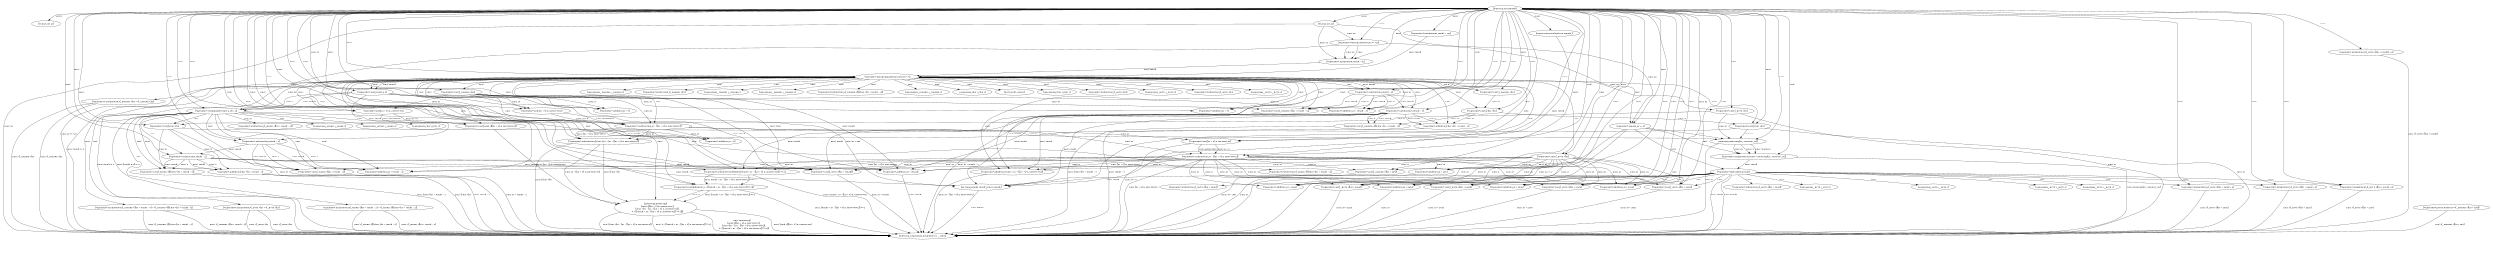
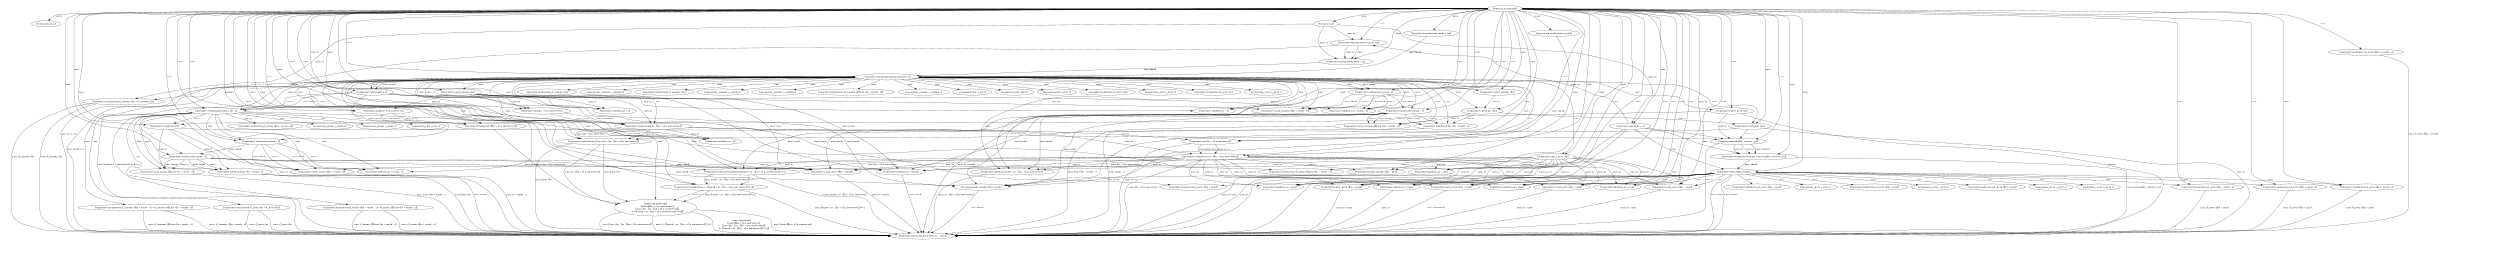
  digraph {
    fontname="Fira Sans"
    node [fontname="Fira Sans"]
    edge [fontname="Fira Sans"]
    n1 [label="(METHOD,IGDstartelt)"]
-   n2 [label="(PARAM,int a1)"]
+   n2 [label="(PARAM,return a1)"]
    n3 [label="(PARAM,int a0)"]
    n4 [label="(<operator>.assignment,result = 127)"]
    n5 [label="(<operator>.lessEqualsThan,a3 <= 127)"]
    n6 [label="(<operator>.assignment,result = a3)"]
    n7 [label="(<operator>.greaterEqualsThan,result >= 4)"]
    n8 [label="(<operator>.cast,(_DWORD *)a1)"]
    n9 [label="(<operator>.cast,(_DWORD *)s1)"]
    n10 [label="(<operator>.cast,(_DWORD *)(a1 + result - 4))"]
    n11 [label="(<operator>.addition,a1 + result - 4)"]
    n12 [label="(<operator>.subtraction,result - 4)"]
    n13 [label="(<operator>.cast,(char *)s1)"]
    n14 [label="(<operator>.subtraction,result - 4)"]
    n15 [label="(<operator>.and,(a1 + 4) & 0xFFFFFFFC)"]
    n16 [label="(<operator>.addition,a1 + 4)"]
    n17 [label="(<operator>.cast,(char *)s1)"]
    n18 [label="(<operator>.subtraction,a1 - ((a1 + 4) & 0xFFFFFFFC))"]
    n19 [label="(<operator>.and,(a1 + 4) & 0xFFFFFFFC)"]
    n20 [label="(<operator>.addition,a1 + 4)"]
    n21 [label="(<operator>.multiplication,4 * ((result + a1 - ((a1 + 4) & 0xFFFFFFFC)) >> 2))"]
    n22 [label="(<operator>.arithmeticShiftRight,(result + a1 - ((a1 + 4) & 0xFFFFFFFC)) >> 2)"]
    n23 [label="(<operator>.addition,result + a1 - ((a1 + 4) & 0xFFFFFFFC))"]
    n24 [label="(<operator>.subtraction,a1 - ((a1 + 4) & 0xFFFFFFFC))"]
    n25 [label="(<operator>.and,(a1 + 4) & 0xFFFFFFFC)"]
    n26 [label="(<operator>.addition,a1 + 4)"]
    n27 [label="(<operator>.cast,(_BYTE *)a1)"]
    n28 [label="(<operator>.cast,(_BYTE *)s1)"]
    n29 [label="(<operator>.notEquals,(result & 2) != 0)"]
    n30 [label="(<operator>.and,result & 2)"]
    n31 [label="(<operator>.cast,(_WORD *)(a1 + result - 2))"]
    n32 [label="(<operator>.addition,a1 + result - 2)"]
    n33 [label="(<operator>.subtraction,result - 2)"]
    n34 [label="(<operator>.cast,(char *)s1)"]
    n35 [label="(<operator>.subtraction,result - 2)"]
    n36 [label="(<operator>.assignment,*(_BYTE *)(a1 + result) = 0)"]
    n37 [label="(<operator>.cast,(_BYTE *)(a1 + result))"]
    n38 [label="(<operator>.addition,a1 + result)"]
    n39 [label="(<operator>.cast,(_DWORD *)(a1 + 384))"]
    n40 [label="(<operator>.addition,a1 + 384)"]
    n41 [label="(<operator>.equals,a3 == 7)"]
    n42 [label="(<operator>.assignment,result = memcmp(s1, \"service\", 7u))"]
    n43 [label="(memcmp,memcmp(s1, \"service\", 7u))"]
    n44 [label="(<operator>.logicalNot,!result)"]
    n45 [label="(<operator>.cast,(_BYTE *)(a1 + 2436))"]
    n46 [label="(<operator>.addition,a1 + 2436)"]
    n47 [label="(<operator>.assignment,*(_BYTE *)(a1 + 2564) = 0)"]
    n48 [label="(<operator>.cast,(_BYTE *)(a1 + 2564))"]
    n49 [label="(<operator>.addition,a1 + 2564)"]
    n50 [label="(<operator>.assignment,*(_BYTE *)(a1 + 2692) = 0)"]
    n51 [label="(<operator>.cast,(_BYTE *)(a1 + 2692))"]
    n52 [label="(<operator>.addition,a1 + 2692)"]
    n53 [label="(<operator>.assignment,*(_BYTE *)(a1 + 2820) = 0)"]
    n54 [label="(<operator>.cast,(_BYTE *)(a1 + 2820))"]
    n55 [label="(<operator>.addition,a1 + 2820)"]
    n56 [label="(RETURN,equals result;,return result;)"]
-   n57 [label="(IDENTIFIER,result,return equals;)"]
+   n57 [label="(IDENTIFIER,result,return result;)"]
    n58 [label="(METHOD_UNKNOWN,unsigned int __cdecl)"]
    n59 [label="(<operator>.assignment,*(_DWORD *)a1 = *(_DWORD *)s1)"]
    n60 [label="(<operator>.assignment,*(_DWORD *)(a1 + result - 4) = *(_DWORD *)((char *)s1 + result - 4))"]
    n61 [label="(<operator>.cast,(_DWORD *)((char *)s1 + result - 4))"]
    n62 [label="(<operator>.addition,(char *)s1 + result - 4)"]
    n63 [label="(qmemcpy,qmemcpy(\n      (void *)((a1 + 4) & 0xFFFFFFFC),\n      (char *)s1 - (a1 - ((a1 + 4) & 0xFFFFFFFC)),\n      4 * ((result + a1 - ((a1 + 4) & 0xFFFFFFFC)) >> 2)))"]
    n64 [label="(<operator>.cast,(void *)((a1 + 4) & 0xFFFFFFFC))"]
    n65 [label="(<operator>.subtraction,(char *)s1 - (a1 - ((a1 + 4) & 0xFFFFFFFC)))"]
    n66 [label="(<operator>.assignment,*(_BYTE *)a1 = *(_BYTE *)s1)"]
+   n67 [label="(<operator>.indirection,*(_DWORD *)a1)"]
    n68 [label="(UNKNOWN,_DWORD *,_DWORD *)"]
    n69 [label="(<operator>.indirection,*(_DWORD *)s1)"]
    n70 [label="(UNKNOWN,_DWORD *,_DWORD *)"]
    n71 [label="(UNKNOWN,_DWORD *,_DWORD *)"]
    n72 [label="(<operator>.indirection,*(_DWORD *)((char *)s1 + result - 4))"]
    n73 [label="(UNKNOWN,_DWORD *,_DWORD *)"]
    n74 [label="(UNKNOWN,char *,char *)"]
-   n75 [label="(BYTE,void *,void *)"]
+   n75 [label="(UNKNOWN,void *,void *)"]
    n76 [label="(UNKNOWN,char *,char *)"]
    n77 [label="(<operator>.indirection,*(_BYTE *)a1)"]
    n78 [label="(UNKNOWN,_BYTE *,_BYTE *)"]
    n79 [label="(<operator>.indirection,*(_BYTE *)s1)"]
    n80 [label="(UNKNOWN,_BYTE *,_BYTE *)"]
    n81 [label="(<operator>.assignment,*(_WORD *)(a1 + result - 2) = *(_WORD *)((char *)s1 + result - 2))"]
    n82 [label="(<operator>.cast,(_WORD *)((char *)s1 + result - 2))"]
    n83 [label="(<operator>.addition,(char *)s1 + result - 2)"]
    n84 [label="(<operator>.indirection,*(_WORD *)(a1 + result - 2))"]
    n85 [label="(UNKNOWN,_WORD *,_WORD *)"]
    n86 [label="(<operator>.indirection,*(_WORD *)((char *)s1 + result - 2))"]
    n87 [label="(UNKNOWN,_WORD *,_WORD *)"]
    n88 [label="(UNKNOWN,char *,char *)"]
    n89 [label="(<operator>.indirection,*(_BYTE *)(a1 + 2436))"]
    n90 [label="(UNKNOWN,_BYTE *,_BYTE *)"]
+   n91 [label="(<operator>.indirection,*(_BYTE *)(a1 + 2564))"]
    n92 [label="(UNKNOWN,_BYTE *,_BYTE *)"]
+   n93 [label="(<operator>.indirection,*(_BYTE *)(a1 + 2692))"]
    n94 [label="(UNKNOWN,_BYTE *,_BYTE *)"]
    n95 [label="(<operator>.indirection,*(_BYTE *)(a1 + 2820))"]
    n96 [label="(UNKNOWN,_BYTE *,_BYTE *)"]
-   n97 [label="(<operator>.preIncrement,++*(_DWORD *)(a1 + 384))"]
    n1 -> n2 [label="BYTE: "]
    n1 -> n3 [label="DDG: "]
    n1 -> n4 [label="DDG: "]
    n1 -> n5 [label="DDG: "]
    n1 -> n6 [label="DDG: "]
    n1 -> n7 [label="DDG: "]
    n1 -> n8 [label="DDG: "]
    n1 -> n9 [label="DDG: "]
    n1 -> n10 [label="DDG: "]
    n1 -> n11 [label="DDG: "]
    n1 -> n12 [label="DDG: "]
    n1 -> n13 [label="DDG: "]
    n1 -> n14 [label="DDG: "]
    n1 -> n15 [label="DDG: "]
    n1 -> n16 [label="DDG: "]
    n1 -> n17 [label="DDG: "]
    n1 -> n18 [label="DDG: "]
    n1 -> n19 [label="DDG: "]
    n1 -> n20 [label="DDG: "]
    n1 -> n21 [label="DDG: "]
    n1 -> n22 [label="DDG: "]
    n1 -> n23 [label="DDG: "]
    n1 -> n24 [label="DDG: "]
    n1 -> n25 [label="DDG: "]
    n1 -> n26 [label="DDG: "]
    n1 -> n27 [label="DDG: "]
    n1 -> n28 [label="DDG: "]
    n1 -> n29 [label="DDG: "]
    n1 -> n30 [label="DDG: a1"]
    n1 -> n31 [label="DDG: "]
-   n1 -> n32 [label="DDG: "]
+   n1 -> n32 [label="DWORD: "]
    n1 -> n33 [label="DDG: "]
    n1 -> n34 [label="DDG: "]
    n1 -> n35 [label="DDG: "]
    n1 -> n36 [label="DDG: "]
    n1 -> n37 [label="DDG: "]
    n1 -> n38 [label="DDG: "]
    n1 -> n39 [label="DDG: "]
    n1 -> n40 [label="DDG: "]
    n1 -> n41 [label="DDG: "]
    n1 -> n42 [label="DDG: "]
    n1 -> n43 [label="DDG: "]
+   n1 -> n44 [label="DDG: "]
    n1 -> n45 [label="DDG: "]
    n1 -> n46 [label="DDG: "]
    n1 -> n47 [label="DDG: "]
    n1 -> n48 [label="DDG: "]
    n1 -> n49 [label="DDG: a3"]
    n1 -> n50 [label="DDG: "]
    n1 -> n51 [label="DDG: "]
    n1 -> n52 [label="DDG: "]
    n1 -> n53 [label="DDG: "]
    n1 -> n54 [label="DDG: "]
    n1 -> n55 [label="DDG: "]
    n1 -> n56 [label="DDG: "]
    n1 -> n57 [label="DDG: "]
    n3 -> n5 [label="DDG: a3"]
    n3 -> n6 [label="DDG: a3"]
    n3 -> n41 [label="DDG: a3"]
-   n3 -> n58 [label="DDG: a3"]
+   n3 -> n59 [label="DDG: a3"]
    n4 -> n7 [label="DDG: result"]
    n5 -> n6 [label="DDG: a3"]
    n5 -> n6 [label="CDG: "]
-   n5 -> n41 [label="DDG: a3"]
+   n41 -> n5 [label="DDG: a3"]
    n5 -> n58 [label="DDG: a3 <= 127"]
    n6 -> n7 [label="DDG: result"]
    n7 -> n8 [label="CDG: "]
    n7 -> n9 [label="BYTE: "]
    n7 -> n10 [label="CDG: "]
-   n7 -> n11 [label="DDG: a1"]
+   n7 -> n11 [label="CDG: "]
    n7 -> n12 [label="DDG: result"]
    n7 -> n12 [label="CDG: "]
    n7 -> n13 [label="CDG: "]
    n7 -> n14 [label="CDG: "]
    n7 -> n15 [label="CDG: "]
    n7 -> n16 [label="CDG: "]
    n7 -> n17 [label="CDG: "]
    n7 -> n18 [label="CDG: "]
    n7 -> n19 [label="CDG: "]
    n7 -> n20 [label="CDG: "]
    n7 -> n21 [label="CDG: "]
    n7 -> n22 [label="CDG: "]
    n7 -> n23 [label="CDG: "]
    n7 -> n24 [label="CDG: "]
    n7 -> n25 [label="CDG: "]
    n7 -> n26 [label="CDG: "]
    n7 -> n27 [label="CDG: "]
    n7 -> n28 [label="CDG: "]
    n7 -> n29 [label="DDG: a1"]
    n7 -> n30 [label="DDG: result"]
    n7 -> n30 [label="CDG: "]
    n7 -> n37 [label="DDG: char"]
    n7 -> n38 [label="DDG: result"]
    n7 -> n56 [label="DDG: result"]
    n7 -> n58 [label="DDG: result >= 4"]
    n7 -> n59 [label="DDG: "]
    n7 -> n60 [label="CDG: "]
+   n7 -> n61 [label="CDG: "]
    n7 -> n62 [label="CDG: "]
    n7 -> n63 [label="CDG: "]
    n7 -> n64 [label="CDG: "]
    n7 -> n65 [label="CDG: "]
    n7 -> n66 [label="CDG: "]
+   n7 -> n67 [label="CDG: "]
    n7 -> n68 [label="CDG: "]
    n7 -> n69 [label="CDG: "]
    n7 -> n70 [label="CDG: "]
    n7 -> n71 [label="CDG: "]
    n7 -> n72 [label="CDG: "]
    n7 -> n73 [label="CDG: "]
    n7 -> n74 [label="CDG: "]
    n7 -> n75 [label="CDG: "]
    n7 -> n76 [label="CDG: "]
    n7 -> n77 [label="CDG: "]
    n7 -> n78 [label="CDG: "]
    n7 -> n79 [label="CDG: "]
    n7 -> n80 [label="CDG: "]
    n8 -> n10 [label="DDG: a1"]
    n8 -> n11 [label="DDG: a1"]
    n8 -> n15 [label="DDG: a1"]
    n8 -> n16 [label="DDG: a1"]
    n8 -> n18 [label="DDG: a1"]
    n8 -> n19 [label="DDG: a1"]
    n8 -> n20 [label="DDG: a1"]
    n9 -> n13 [label="DDG: s1"]
    n10 -> n58 [label="DDG: a1 + result - 4"]
    n12 -> n10 [label="DDG: result"]
    n12 -> n10 [label="DDG: 4"]
    n12 -> n11 [label="DDG: result"]
    n12 -> n11 [label="DDG: 4"]
    n12 -> n14 [label="DDG: result"]
    n13 -> n17 [label="DDG: s1"]
    n13 -> n61 [label="DDG: s1"]
    n13 -> n62 [label="DDG: s1"]
    n14 -> n22 [label="DDG: result"]
    n14 -> n23 [label="DDG: result"]
    n14 -> n37 [label="DDG: result"]
    n14 -> n38 [label="DDG: result"]
    n14 -> n56 [label="DDG: result"]
    n14 -> n61 [label="DDG: result"]
    n14 -> n61 [label="DDG: 4"]
    n14 -> n62 [label="DDG: result"]
    n14 -> n62 [label="DDG: 4"]
    n15 -> n64 [label="DDG: a1 + 4"]
    n15 -> n64 [label="DDG: 0xFFFFFFFC"]
    n17 -> n43 [label="DDG: s1"]
    n17 -> n58 [label="DDG: s1"]
    n17 -> n65 [label="DDG: s1"]
    n18 -> n24 [label="DDG: a1"]
    n18 -> n25 [label="DDG: a1"]
    n18 -> n26 [label="DDG: a1"]
    n18 -> n65 [label="DDG: a1"]
    n18 -> n65 [label="DDG: (a1 + 4) & 0xFFFFFFFC"]
    n19 -> n18 [label="DDG: a1 + 4"]
    n19 -> n18 [label="DDG: 0xFFFFFFFC"]
    n21 -> n58 [label="DDG: (result + a1 - ((a1 + 4) & 0xFFFFFFFC)) >> 2"]
    n21 -> n63 [label="DDG: 4"]
    n21 -> n63 [label="DDG: (result + a1 - ((a1 + 4) & 0xFFFFFFFC)) >> 2"]
    n22 -> n21 [label="DDG: result + a1 - ((a1 + 4) & 0xFFFFFFFC)"]
    n22 -> n21 [label="DDG: 2"]
    n22 -> n58 [label="DDG: result + a1 - ((a1 + 4) & 0xFFFFFFFC)"]
    n23 -> n58 [label="DDG: a1 - ((a1 + 4) & 0xFFFFFFFC)"]
    n24 -> n22 [label="DDG: a1"]
    n24 -> n22 [label="DDG: (a1 + 4) & 0xFFFFFFFC"]
    n24 -> n23 [label="DDG: a1"]
    n24 -> n23 [label="DDG: (a1 + 4) & 0xFFFFFFFC"]
    n24 -> n37 [label="DDG: a1"]
    n24 -> n38 [label="DDG: a1"]
    n24 -> n39 [label="DDG: a1"]
    n24 -> n40 [label="DDG: a1"]
    n24 -> n45 [label="DDG: a1"]
    n24 -> n46 [label="DDG: a1"]
    n24 -> n48 [label="DDG: a1"]
    n24 -> n49 [label="DDG: a1"]
    n24 -> n51 [label="DDG: a1"]
    n24 -> n52 [label="DDG: a1"]
    n24 -> n54 [label="DDG: a1"]
    n24 -> n55 [label="DDG: a1"]
    n24 -> n58 [label="DDG: (a1 + 4) & 0xFFFFFFFC"]
    n25 -> n24 [label="DDG: a1 + 4"]
    n25 -> n24 [label="DDG: 0xFFFFFFFC"]
    n25 -> n58 [label="DDG: a1 + 4"]
    n27 -> n31 [label="DDG: a1"]
-   n27 -> n32 [label="DDG: a1"]
+   n27 -> n86 [label="DDG: a1"]
    n27 -> n37 [label="DDG: a1"]
    n27 -> n38 [label="DDG: a1"]
    n27 -> n39 [label="DDG: a1"]
    n27 -> n40 [label="DDG: a1"]
    n27 -> n45 [label="DDG: a1"]
    n27 -> n46 [label="DDG: a1"]
    n27 -> n48 [label="DDG: a1"]
    n27 -> n49 [label="DDG: a1"]
    n27 -> n51 [label="CDG: "]
    n27 -> n52 [label="DDG: a1"]
    n27 -> n54 [label="DDG: a1"]
    n27 -> n55 [label="DDG: 2"]
    n28 -> n34 [label="DDG: s1"]
    n28 -> n43 [label="DDG: s1"]
    n28 -> n58 [label="DDG: s1"]
    n29 -> n31 [label="CDG: "]
    n29 -> n32 [label="CDG: "]
    n29 -> n33 [label="CDG: "]
    n29 -> n34 [label="CDG: "]
    n29 -> n35 [label="CDG: "]
    n29 -> n58 [label="DDG: result & 2"]
    n29 -> n58 [label="DDG: (result & 2) != 0"]
    n29 -> n81 [label="CDG: "]
    n29 -> n82 [label="CDG: "]
    n29 -> n83 [label="CDG: "]
    n29 -> n84 [label="DDG: a1"]
    n29 -> n85 [label="CDG: "]
    n29 -> n86 [label="CDG: "]
    n29 -> n87 [label="CDG: "]
    n29 -> n88 [label="CDG: "]
    n30 -> n29 [label="DDG: result"]
    n30 -> n29 [label="DDG: 2"]
    n30 -> n33 [label="DDG: result"]
    n30 -> n37 [label="DDG: result"]
-   n30 -> n38 [label="DDG: result"]
-   n30 -> n56 [label="DDG: a1 + 384"]
+   n30 -> n95 [label="DDG: result"]
+   n30 -> n56 [label="DDG: result"]
    n31 -> n58 [label="DDG: a1 + result - 2"]
    n33 -> n31 [label="DDG: result"]
    n33 -> n31 [label="DDG: 2"]
    n33 -> n32 [label="DDG: result"]
    n33 -> n32 [label="DDG: 2"]
    n33 -> n35 [label="DDG: result"]
    n34 -> n43 [label="DDG: s1"]
    n34 -> n58 [label="DDG: s1"]
    n34 -> n82 [label="DDG: s1"]
    n34 -> n83 [label="DDG: s1"]
    n35 -> n37 [label="DDG: result"]
    n35 -> n38 [label="DDG: result"]
    n35 -> n56 [label="DDG: result"]
    n35 -> n82 [label="DDG: result"]
    n35 -> n82 [label="DDG: 2"]
    n35 -> n83 [label="DDG: result"]
    n35 -> n83 [label="DDG: 2"]
    n36 -> n58 [label="DDG: *(_BYTE *)(a1 + result)"]
    n37 -> n58 [label="DDG: a1 + result"]
    n38 -> n58 [label="DDG: result"]
    n39 -> n58 [label="DDG: a1 + 384"]
    n40 -> n58 [label="DDG: a1"]
    n41 -> n42 [label="CDG: "]
    n41 -> n43 [label="CDG: "]
    n41 -> n44 [label="CDG: "]
    n41 -> n58 [label="DDG: a3 == 7"]
    n41 -> n58 [label="DDG: a3"]
    n42 -> n44 [label="DDG: result"]
    n42 -> n58 [label="DDG: memcmp(s1, \"service\", 7u)"]
    n43 -> n42 [label="DDG: s1"]
    n43 -> n42 [label="DDG: \"service\""]
    n43 -> n42 [label="DDG: 7u"]
    n43 -> n58 [label="DDG: s1"]
    n44 -> n45 [label="CDG: "]
    n44 -> n46 [label="CDG: "]
    n44 -> n47 [label="CDG: "]
    n44 -> n48 [label="CDG: "]
    n44 -> n49 [label="CDG: "]
    n44 -> n50 [label="CDG: "]
    n44 -> n51 [label="CDG: "]
    n44 -> n52 [label="CDG: "]
    n44 -> n53 [label="CDG: "]
    n44 -> n54 [label="CDG: "]
    n44 -> n55 [label="CDG: "]
    n44 -> n56 [label="DDG: result"]
    n44 -> n58 [label="DDG: result"]
    n44 -> n58 [label="DDG: !result"]
    n44 -> n89 [label="CDG: "]
    n44 -> n90 [label="CDG: "]
+   n44 -> n91 [label="CDG: "]
    n44 -> n92 [label="CDG: "]
+   n44 -> n93 [label="CDG: "]
    n44 -> n94 [label="CDG: "]
-   n44 -> n95 [label="CDG: "]
+   n44 -> n95 [label="DDG: a1"]
    n44 -> n96 [label="CDG: "]
-   n45 -> n58 [label="DDG: a1 + 2436"]
+   n45 -> n58 [label="DDG: 0xFFFFFFFC"]
    n47 -> n58 [label="DDG: *(_BYTE *)(a1 + 2564)"]
    n48 -> n58 [label="DDG: a1 + 2564"]
    n50 -> n58 [label="DDG: *(_BYTE *)(a1 + 2692)"]
    n51 -> n58 [label="DDG: a1 + 2692"]
    n53 -> n58 [label="DDG: *(_BYTE *)(a1 + 2820)"]
    n54 -> n58 [label="DDG: a1 + 2820"]
    n55 -> n58 [label="DDG: a1"]
    n56 -> n58 [label="DDG: <RET>"]
    n57 -> n56 [label="DDG: result"]
    n59 -> n58 [label="DDG: *(_DWORD *)s1"]
    n59 -> n58 [label="DDG: *(_DWORD *)a1"]
    n60 -> n58 [label="DDG: *(_DWORD *)(a1 + result - 4)"]
    n60 -> n58 [label="DDG: *(_DWORD *)((char *)s1 + result - 4)"]
    n61 -> n58 [label="DDG: (char *)s1 + result - 4"]
    n62 -> n58 [label="DDG: result - 4"]
    n63 -> n58 [label="DDG: (void *)((a1 + 4) & 0xFFFFFFFC)"]
    n63 -> n58 [label="DDG: (char *)s1 - (a1 - ((a1 + 4) & 0xFFFFFFFC))"]
    n63 -> n58 [label="DDG: 4 * ((result + a1 - ((a1 + 4) & 0xFFFFFFFC)) >> 2)"]
    n63 -> n58 [label="DDG: qmemcpy(\n      (void *)((a1 + 4) & 0xFFFFFFFC),\n      (char *)s1 - (a1 - ((a1 + 4) & 0xFFFFFFFC)),\n      4 * ((result + a1 - ((a1 + 4) & 0xFFFFFFFC)) >> 2))"]
    n64 -> n63 [label="DDG: (a1 + 4) & 0xFFFFFFFC"]
    n65 -> n58 [label="DDG: (char *)s1"]
    n65 -> n63 [label="DDG: (char *)s1"]
    n65 -> n63 [label="DDG: a1 - ((a1 + 4) & 0xFFFFFFFC)"]
    n66 -> n58 [label="DDG: *(_BYTE *)a1"]
    n66 -> n58 [label="DDG: *(_BYTE *)s1"]
    n81 -> n58 [label="DDG: *(_WORD *)(a1 + result - 2)"]
    n81 -> n58 [label="DDG: *(_WORD *)((char *)s1 + result - 2)"]
    n82 -> n58 [label="DDG: (char *)s1 + result - 2"]
    n83 -> n58 [label="DDG: result - 2"]
    n83 -> n58 [label="DDG: (char *)s1"]
-   n97 -> n58 [label="DDG: *(_DWORD *)(a1 + 384)"]
  }
